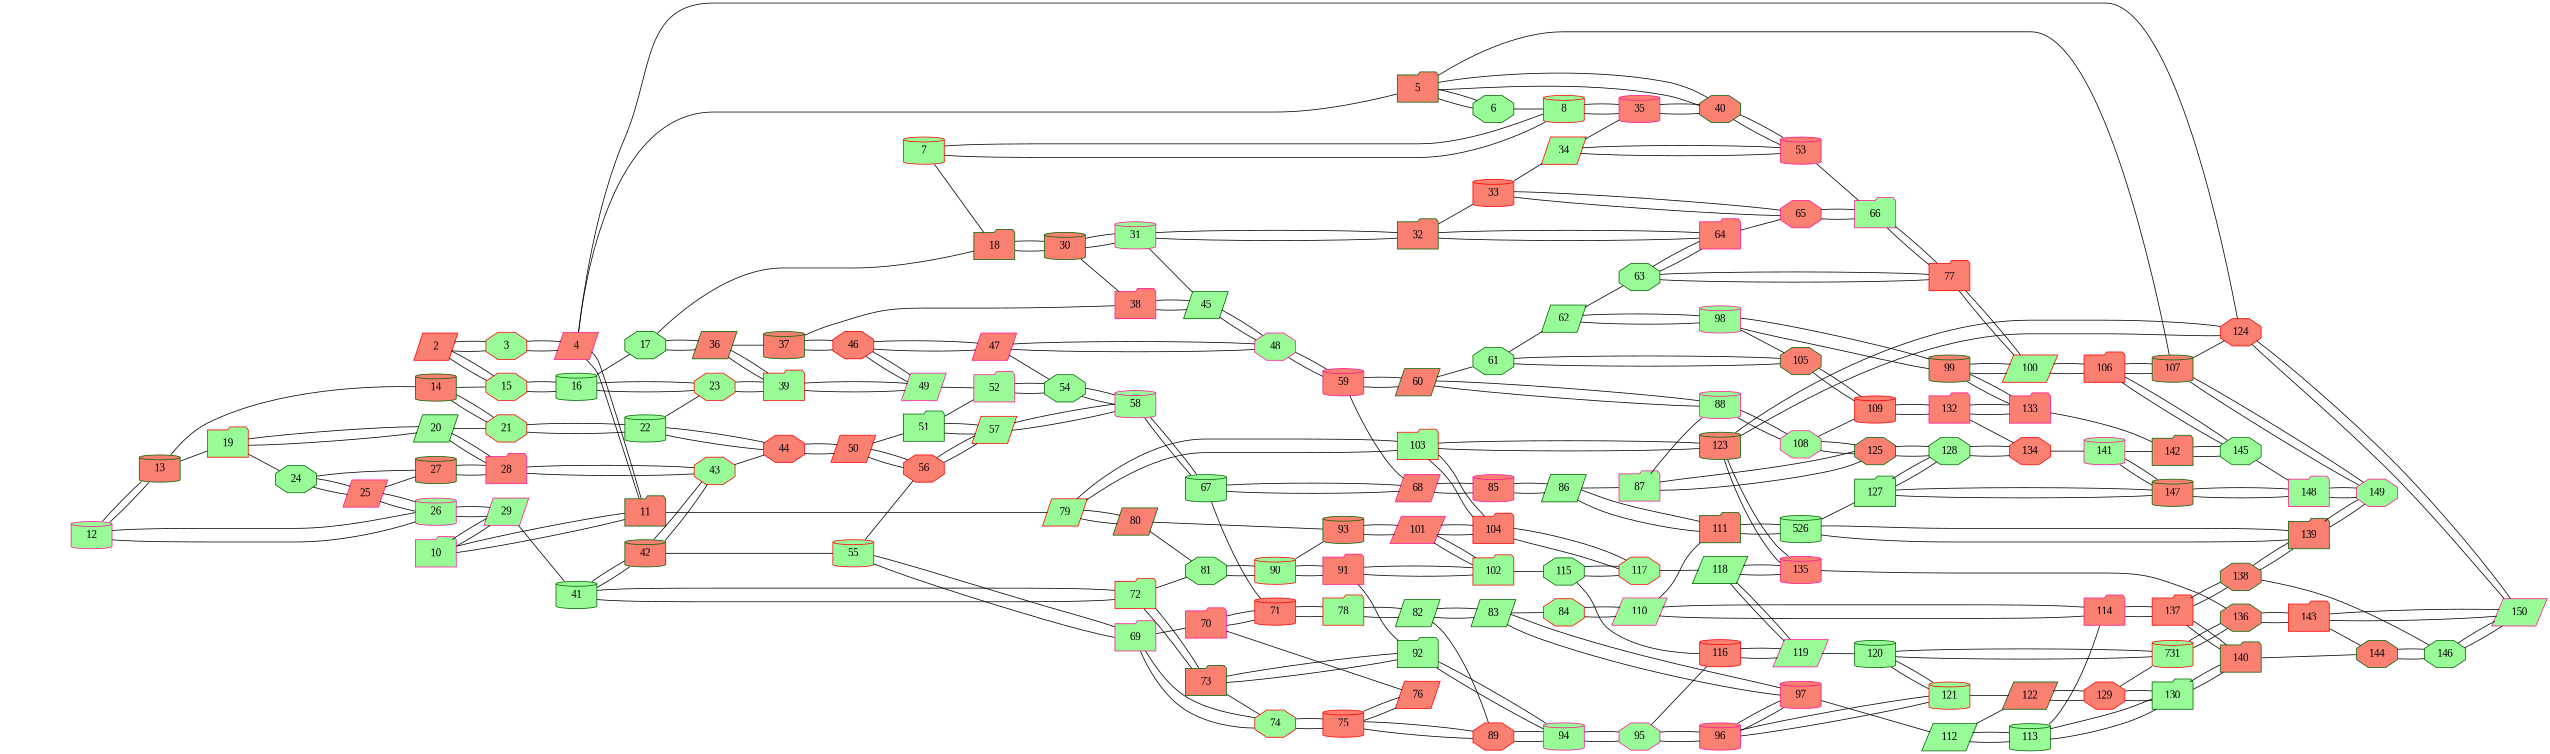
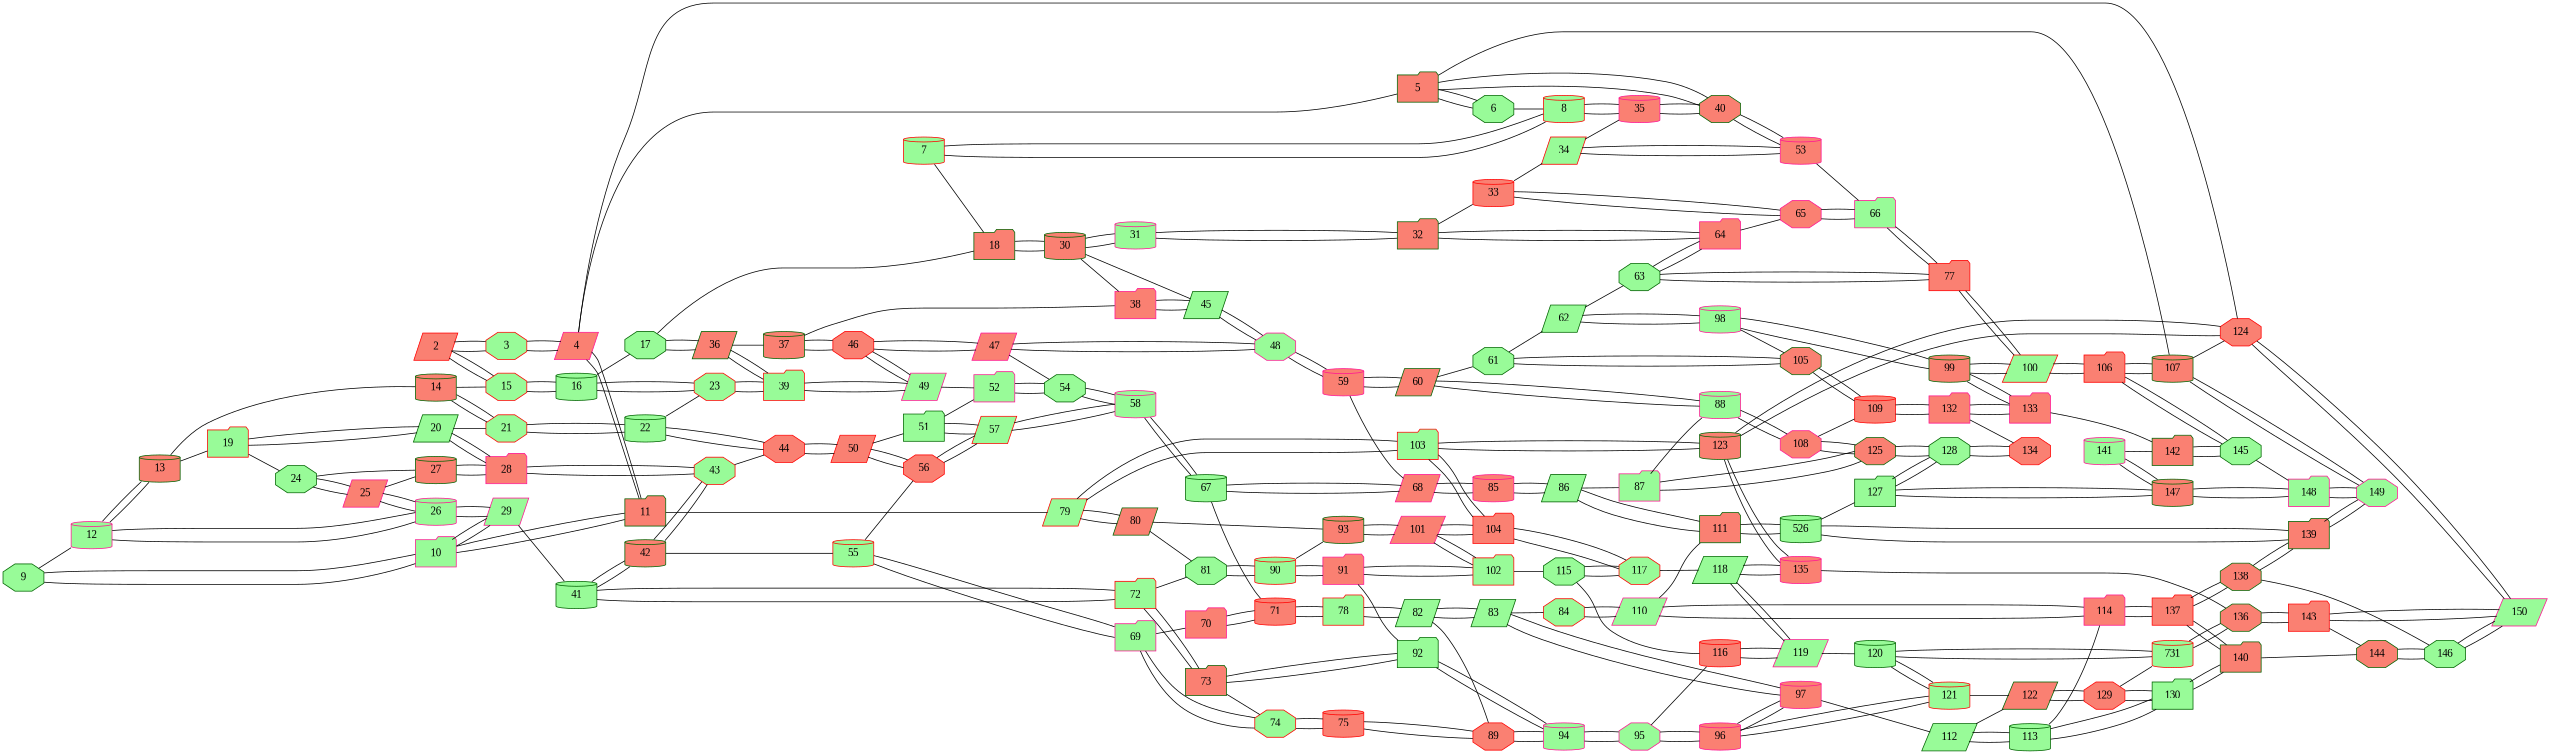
  graph {
    fontname="Liberation Serif"
    rankdir=LR
    node [color=darkgreen fillcolor=palegreen fontname="Liberation Serif" shape=cylinder style=filled]
    edge [fontname="Liberation Serif"]
    2 [color=red fillcolor=salmon shape=parallelogram]
    3 [color=red shape=octagon]
    15 [color=red shape=octagon]
    7 [color=red]
    8 [color=red]
    18 [fillcolor=salmon shape=folder]
    4 [color=deeppink fillcolor=salmon shape=parallelogram]
    16
    5 [fillcolor=salmon shape=folder]
    11 [fillcolor=salmon shape=folder]
    124 [color=red fillcolor=salmon shape=octagon]
    6 [shape=octagon]
    40 [fillcolor=salmon shape=octagon]
    107 [fillcolor=salmon]
    79 [color=red shape=parallelogram]
    150 [color=deeppink shape=parallelogram]
    53 [color=deeppink fillcolor=salmon]
    149 [color=deeppink shape=octagon]
    35 [color=deeppink fillcolor=salmon]
    30 [fillcolor=salmon]
+   9 [shape=octagon]
    10 [color=deeppink shape=folder]
    12 [color=deeppink]
    29 [color=deeppink shape=parallelogram]
    13 [fillcolor=salmon]
    26 [color=deeppink]
    41
    80 [fillcolor=salmon shape=parallelogram]
    103 [color=red shape=folder]
    14 [fillcolor=salmon]
    19 [color=red shape=folder]
    21 [color=red shape=octagon]
    20 [shape=parallelogram]
    24 [shape=octagon]
    22
    17 [shape=octagon]
    23 [color=red shape=octagon]
    36 [fillcolor=salmon shape=parallelogram]
    39 [color=red shape=folder]
    37 [fillcolor=salmon]
    31 [color=deeppink]
    38 [color=deeppink fillcolor=salmon shape=folder]
    28 [color=deeppink fillcolor=salmon shape=folder]
    25 [color=deeppink fillcolor=salmon shape=parallelogram]
    27 [fillcolor=salmon]
    43 [color=red shape=octagon]
    44 [color=red fillcolor=salmon shape=octagon]
    50 [color=red fillcolor=salmon shape=parallelogram]
    49 [color=deeppink shape=parallelogram]
    42 [fillcolor=salmon]
    72 [color=red shape=folder]
    32 [fillcolor=salmon shape=folder]
    45 [shape=parallelogram]
    33 [color=red fillcolor=salmon]
    64 [color=deeppink fillcolor=salmon shape=folder]
    48 [color=deeppink shape=octagon]
    34 [color=red shape=parallelogram]
    65 [color=deeppink fillcolor=salmon shape=octagon]
    66 [color=deeppink shape=folder]
    46 [color=red fillcolor=salmon shape=octagon]
    47 [color=deeppink fillcolor=salmon shape=parallelogram]
    52 [color=deeppink shape=folder]
    55 [color=red]
    73 [fillcolor=salmon shape=folder]
    81 [shape=octagon]
    56 [color=red fillcolor=salmon shape=octagon]
    69 [color=deeppink shape=folder]
    51 [shape=folder]
    59 [color=deeppink fillcolor=salmon]
    54 [shape=octagon]
    58 [color=deeppink]
    60 [fillcolor=salmon shape=parallelogram]
    68 [color=deeppink fillcolor=salmon shape=parallelogram]
    57 [color=red shape=parallelogram]
    77 [color=red fillcolor=salmon shape=folder]
    67
    70 [color=deeppink fillcolor=salmon shape=folder]
    74 [color=red shape=octagon]
    71 [color=red fillcolor=salmon]
    61 [shape=octagon]
    88 [color=deeppink]
    85 [color=deeppink fillcolor=salmon]
    62 [shape=parallelogram]
    105 [fillcolor=salmon shape=octagon]
-   108 [color=deeppink shape=octagon]
+   108 [color=deeppink fillcolor=salmon shape=octagon]
    63 [shape=octagon]
    98 [color=deeppink]
    109 [color=red fillcolor=salmon]
    99 [fillcolor=salmon]
    100 [color=red shape=parallelogram]
    78 [color=red shape=folder]
    86 [shape=parallelogram]
-   76 [color=red fillcolor=salmon shape=parallelogram]
    75 [color=red fillcolor=salmon]
    82 [shape=parallelogram]
    92 [shape=folder]
    90 [color=red]
    94 [color=deeppink]
    89 [color=red fillcolor=salmon shape=octagon]
    106 [color=red fillcolor=salmon shape=folder]
    83 [shape=parallelogram]
    93 [fillcolor=salmon]
    104 [color=red fillcolor=salmon shape=folder]
    123 [fillcolor=salmon]
    101 [color=deeppink fillcolor=salmon shape=parallelogram]
    91 [color=deeppink fillcolor=salmon shape=folder]
    84 [color=red shape=octagon]
    97 [color=deeppink fillcolor=salmon]
    110 [color=deeppink shape=parallelogram]
    112 [shape=parallelogram]
    111 [fillcolor=salmon shape=folder]
    114 [color=deeppink fillcolor=salmon shape=folder]
    87 [color=deeppink shape=folder]
    125 [fillcolor=salmon shape=octagon]
    n115 [label=526]
    128 [shape=octagon]
    95 [color=deeppink shape=octagon]
    102 [color=red shape=folder]
    115 [shape=octagon]
    96 [color=deeppink fillcolor=salmon]
    116 [color=red fillcolor=salmon]
    121 [color=red]
    119 [color=deeppink shape=parallelogram]
    122 [fillcolor=salmon shape=parallelogram]
    113
    133 [color=deeppink fillcolor=salmon shape=folder]
    142 [fillcolor=salmon shape=folder]
    145 [shape=octagon]
    117 [color=red shape=octagon]
    135 [color=deeppink fillcolor=salmon]
    118 [shape=parallelogram]
    132 [color=deeppink fillcolor=salmon shape=folder]
    148 [color=deeppink shape=folder]
    134 [color=red fillcolor=salmon shape=octagon]
    137 [color=red fillcolor=salmon shape=folder]
    127 [shape=folder]
    139 [fillcolor=salmon shape=folder]
    130 [shape=folder]
    129 [color=red fillcolor=salmon shape=octagon]
    140 [fillcolor=salmon shape=folder]
    138 [fillcolor=salmon shape=octagon]
    120
    136 [fillcolor=salmon shape=octagon]
    n144 [color=red label=731]
    147 [fillcolor=salmon]
    141 [color=deeppink]
    144 [fillcolor=salmon shape=octagon]
    143 [color=red fillcolor=salmon shape=folder]
    146 [shape=octagon]
    2 -- 3
    2 -- 3
    2 -- 15
    2 -- 15
    3 -- 4
    3 -- 4
    15 -- 16
    15 -- 16
    7 -- 8
    7 -- 8
    7 -- 18
    8 -- 35
    8 -- 35
    18 -- 30
    18 -- 30
    4 -- 5
    4 -- 11
    4 -- 11
    4 -- 124
    16 -- 17
    16 -- 23
    16 -- 23
    5 -- 6
    5 -- 6
    5 -- 40
    5 -- 40
    5 -- 107
    11 -- 79
    124 -- 150
    124 -- 150
    6 -- 8
    40 -- 53
    40 -- 53
    107 -- 124
    107 -- 149
    107 -- 149
    79 -- 80
    79 -- 80
    79 -- 103
    79 -- 103
    53 -- 66
    35 -- 40
    35 -- 40
    30 -- 31
    30 -- 31
    30 -- 38
+   9 -- 10
+   9 -- 10
+   9 -- 12
    10 -- 11
    10 -- 11
    10 -- 29
    10 -- 29
    12 -- 13
    12 -- 13
    12 -- 26
    12 -- 26
    29 -- 41
    13 -- 14
    13 -- 19
    26 -- 29
    26 -- 29
    41 -- 42
    41 -- 42
    41 -- 72
    41 -- 72
    80 -- 81
    80 -- 93
    103 -- 104
    103 -- 104
    103 -- 123
    103 -- 123
    14 -- 15
    14 -- 21
    14 -- 21
    19 -- 20
    19 -- 20
    19 -- 24
    21 -- 22
    21 -- 22
    20 -- 21
    20 -- 28
    20 -- 28
    24 -- 25
    24 -- 25
    24 -- 27
    22 -- 23
    22 -- 44
    22 -- 44
    17 -- 18
    17 -- 36
    17 -- 36
    23 -- 39
    23 -- 39
    36 -- 39
    36 -- 39
    36 -- 37
    39 -- 49
    39 -- 49
    37 -- 38
    37 -- 46
    37 -- 46
    31 -- 32
    31 -- 32
-   31 -- 45
+   30 -- 45
    38 -- 45
    38 -- 45
    28 -- 43
    28 -- 43
    25 -- 26
    25 -- 26
    25 -- 27
    27 -- 28
    27 -- 28
    43 -- 44
    44 -- 50
    44 -- 50
    50 -- 56
    50 -- 56
    50 -- 51
    49 -- 52
    42 -- 43
    42 -- 43
    42 -- 55
    72 -- 73
    72 -- 73
    72 -- 81
    32 -- 33
    32 -- 64
    32 -- 64
    45 -- 48
    45 -- 48
    33 -- 34
    33 -- 65
    33 -- 65
    64 -- 65
    48 -- 59
    48 -- 59
    34 -- 53
    34 -- 53
    34 -- 35
    65 -- 66
    65 -- 66
    66 -- 77
    66 -- 77
    46 -- 49
    46 -- 49
    46 -- 47
    46 -- 47
    47 -- 48
    47 -- 48
    47 -- 54
    52 -- 54
    52 -- 54
    55 -- 56
    55 -- 69
    55 -- 69
    73 -- 74
    73 -- 92
    73 -- 92
    81 -- 90
    81 -- 90
    56 -- 57
    56 -- 57
    69 -- 70
    69 -- 74
    69 -- 74
    51 -- 52
    51 -- 57
    51 -- 57
    59 -- 60
    59 -- 60
    59 -- 68
    54 -- 58
    54 -- 58
    58 -- 67
    58 -- 67
    60 -- 61
    60 -- 88
    60 -- 88
    68 -- 85
    68 -- 85
    57 -- 58
    57 -- 58
    77 -- 100
    77 -- 100
    67 -- 68
    67 -- 68
    67 -- 71
    70 -- 71
    70 -- 71
-   70 -- 76
    74 -- 75
    74 -- 75
    71 -- 78
    71 -- 78
    61 -- 62
    61 -- 105
    61 -- 105
    88 -- 108
    88 -- 108
    85 -- 86
    85 -- 86
    62 -- 63
    62 -- 98
    62 -- 98
    105 -- 109
    105 -- 109
    108 -- 109
    108 -- 125
    108 -- 125
    63 -- 64
    63 -- 64
    63 -- 77
    63 -- 77
    98 -- 105
    98 -- 99
    98 -- 99
    109 -- 132
    109 -- 132
    99 -- 100
    99 -- 100
    99 -- 133
    99 -- 133
    100 -- 106
    100 -- 106
    78 -- 82
    78 -- 82
    86 -- 111
    86 -- 111
    86 -- 87
-   75 -- 76
-   75 -- 76
    75 -- 89
    75 -- 89
    82 -- 89
    82 -- 83
    82 -- 83
    92 -- 94
    92 -- 94
    90 -- 93
    90 -- 91
    90 -- 91
    94 -- 95
    94 -- 95
    89 -- 94
    89 -- 94
    106 -- 107
    106 -- 107
    106 -- 145
    106 -- 145
    83 -- 84
    83 -- 97
    83 -- 97
    93 -- 101
    93 -- 101
    104 -- 117
    104 -- 117
    123 -- 124
    123 -- 124
    123 -- 135
    123 -- 135
    101 -- 104
    101 -- 104
    101 -- 102
    101 -- 102
    91 -- 92
    91 -- 102
    91 -- 102
    84 -- 110
    84 -- 110
    97 -- 112
    110 -- 111
    110 -- 114
    110 -- 114
    112 -- 122
    112 -- 113
    112 -- 113
    111 -- n115
    111 -- n115
    114 -- 137
    114 -- 137
    87 -- 88
    87 -- 125
    87 -- 125
    125 -- 128
    125 -- 128
    n115 -- 127
    n115 -- 139
    n115 -- 139
    128 -- 134
    128 -- 134
    95 -- 96
    95 -- 96
    95 -- 116
    102 -- 115
    115 -- 116
    115 -- 117
    115 -- 117
    96 -- 97
    96 -- 97
    96 -- 121
    96 -- 121
    116 -- 119
    116 -- 119
    121 -- 122
    119 -- 120
    122 -- 129
    122 -- 129
    113 -- 114
    113 -- 130
    113 -- 130
    133 -- 142
    142 -- 145
    142 -- 145
    145 -- 148
    117 -- 118
    135 -- 136
    118 -- 119
    118 -- 119
    118 -- 135
    118 -- 135
    132 -- 133
    132 -- 133
    132 -- 134
    148 -- 149
    148 -- 149
-   134 -- 141
    137 -- 140
    137 -- 140
    137 -- 138
    137 -- 138
    127 -- 128
    127 -- 128
    127 -- 147
    127 -- 147
    139 -- 149
    139 -- 149
    130 -- 140
    130 -- 140
    129 -- 130
    129 -- 130
    129 -- n144
    140 -- 144
    138 -- 139
    138 -- 139
    138 -- 146
    120 -- 121
    120 -- 121
    120 -- n144
    120 -- n144
    136 -- 143
    136 -- 143
    n144 -- 136
    n144 -- 136
    147 -- 148
    147 -- 148
    141 -- 142
    141 -- 147
    141 -- 147
    144 -- 146
    144 -- 146
    143 -- 150
    143 -- 150
    143 -- 144
    146 -- 150
    146 -- 150
  }
